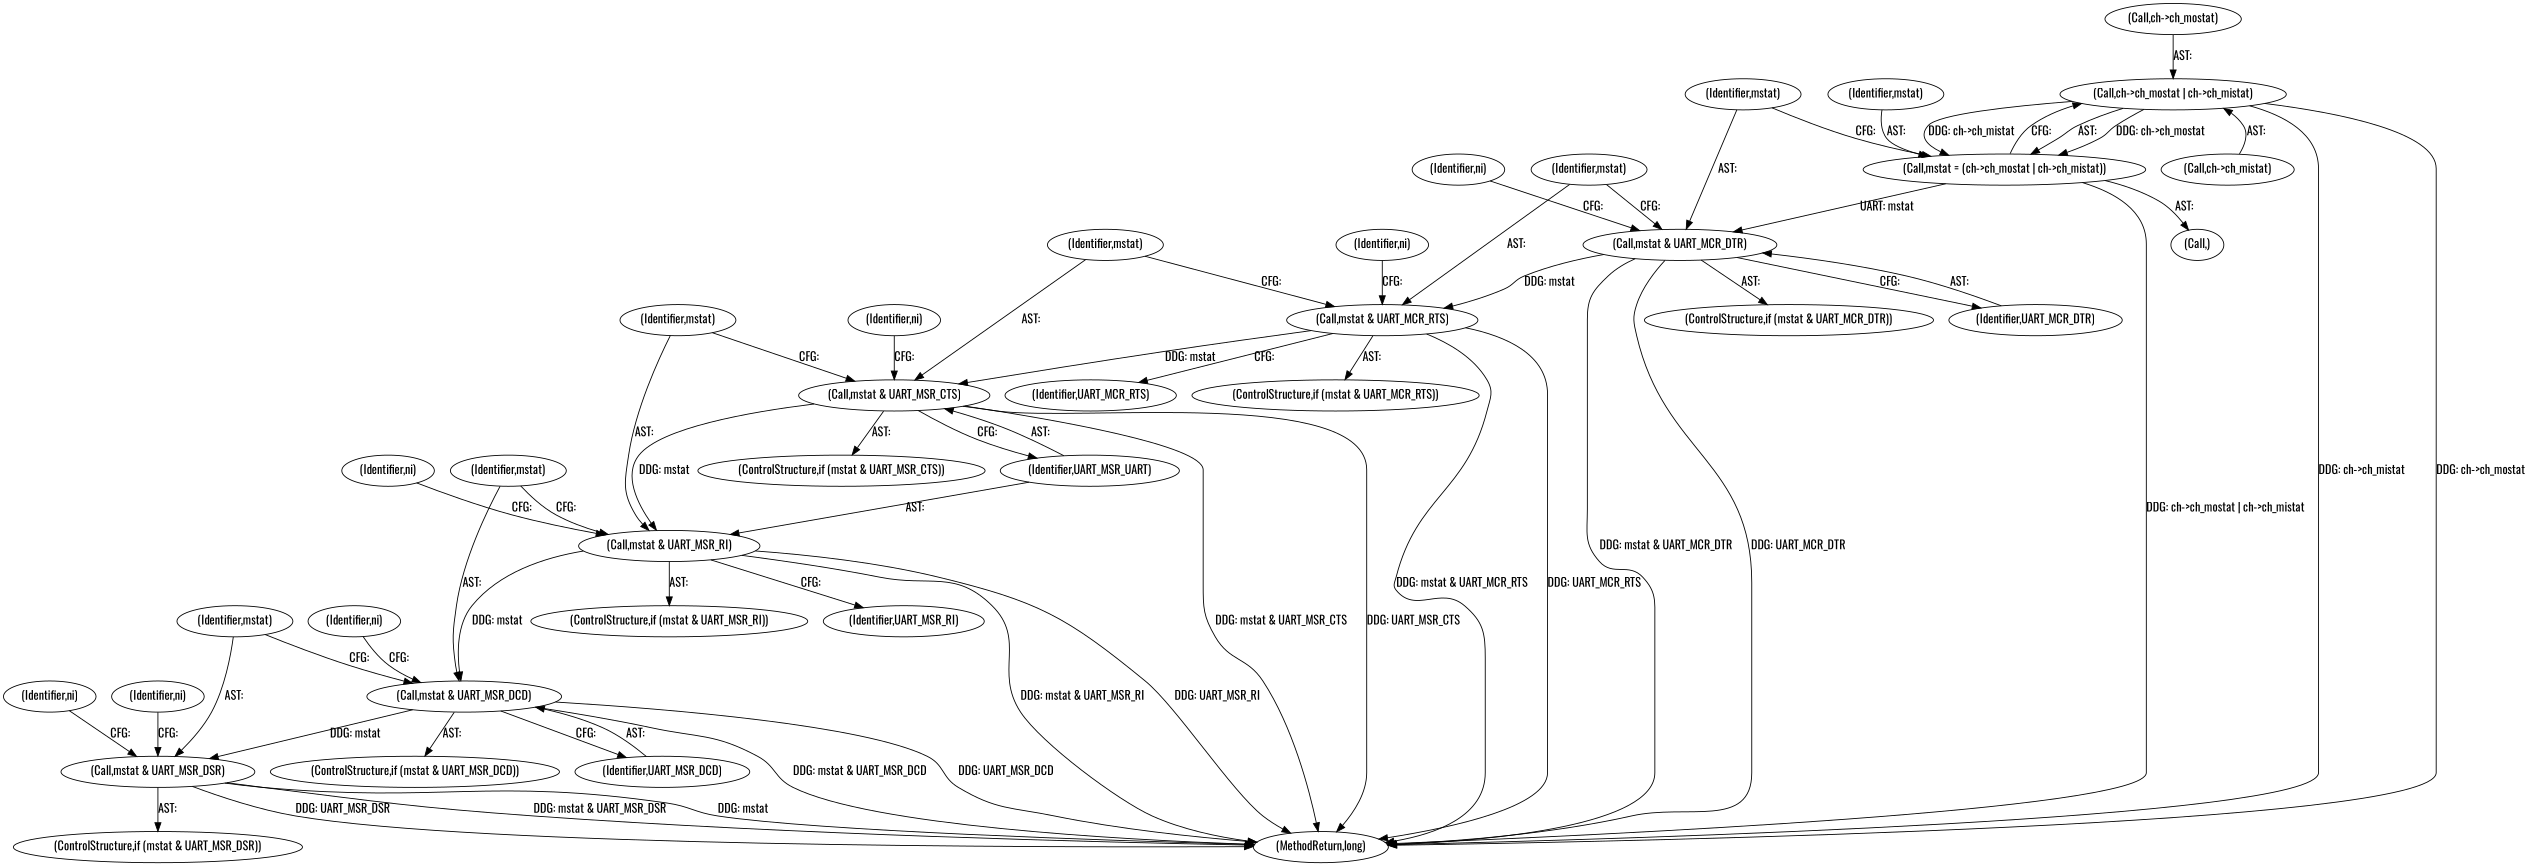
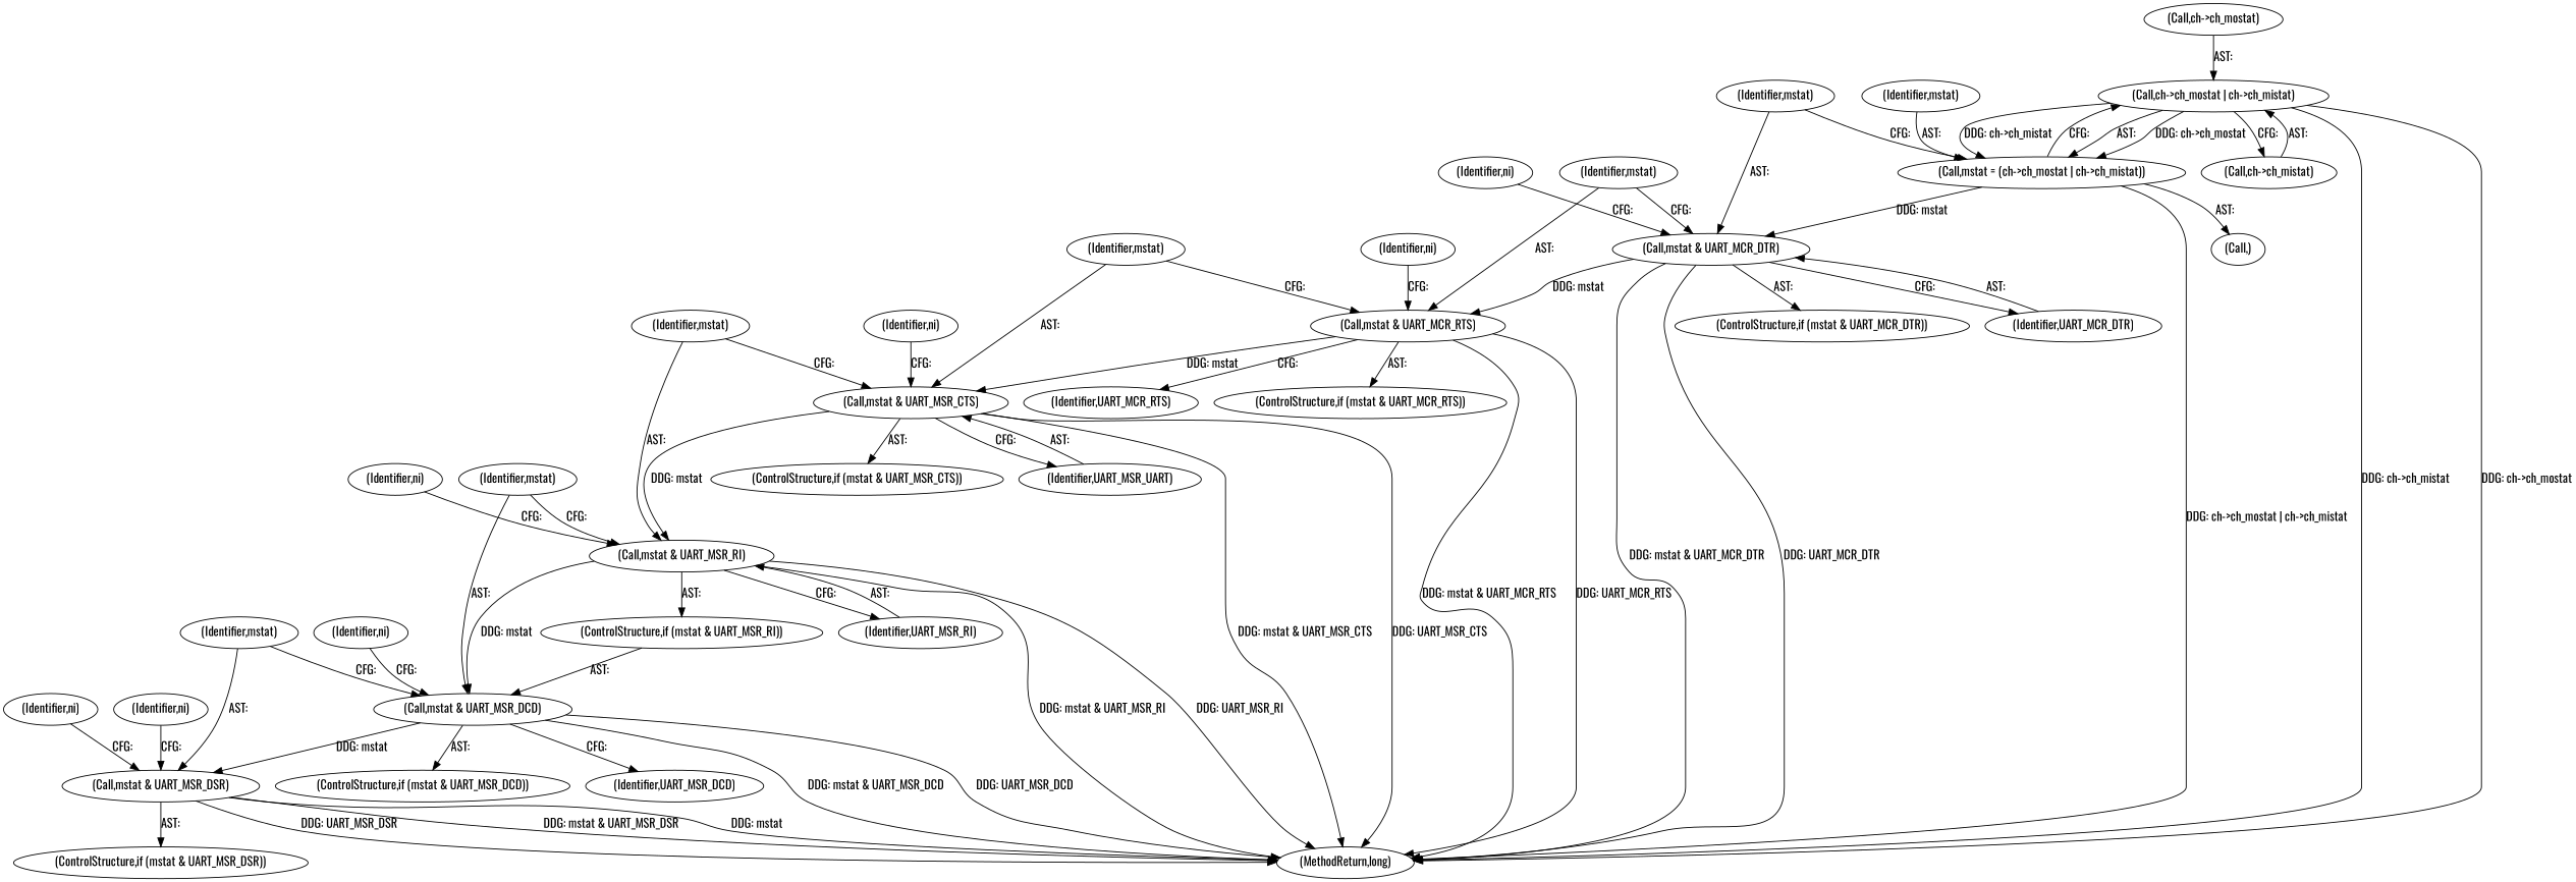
  digraph {
    fontname=Oswald
    node [fontname=Oswald]
    edge [fontname=Oswald]
    n1 [label="(Call,ch->ch_mostat | ch->ch_mistat)"]
    n2 [label="(Call,mstat = (ch->ch_mostat | ch->ch_mistat))"]
    n3 [label="(MethodReturn,long)"]
    n4 [label="(Call,ch->ch_mistat)"]
    n5 [label="(Call,mstat & UART_MCR_DTR)"]
    n6 [label="(Call,)"]
    n7 [label="(Call,mstat & UART_MCR_RTS)"]
    n8 [label="(ControlStructure,if (mstat & UART_MCR_DTR))"]
    n9 [label="(Identifier,UART_MCR_DTR)"]
    n10 [label="(Call,mstat & UART_MSR_CTS)"]
    n11 [label="(Identifier,UART_MCR_RTS)"]
    n12 [label="(ControlStructure,if (mstat & UART_MCR_RTS))"]
    n13 [label="(Call,mstat & UART_MSR_RI)"]
    n14 [label="(Identifier,UART_MSR_UART)"]
    n15 [label="(ControlStructure,if (mstat & UART_MSR_CTS))"]
    n16 [label="(Call,mstat & UART_MSR_DCD)"]
    n17 [label="(ControlStructure,if (mstat & UART_MSR_RI))"]
    n18 [label="(Identifier,UART_MSR_RI)"]
    n19 [label="(Call,mstat & UART_MSR_DSR)"]
    n20 [label="(ControlStructure,if (mstat & UART_MSR_DCD))"]
    n21 [label="(Identifier,UART_MSR_DCD)"]
    n22 [label="(ControlStructure,if (mstat & UART_MSR_DSR))"]
    n23 [label="(Identifier,ni)"]
    n24 [label="(Identifier,ni)"]
    n25 [label="(Identifier,ni)"]
    n26 [label="(Identifier,ni)"]
    n27 [label="(Identifier,mstat)"]
    n28 [label="(Identifier,ni)"]
    n29 [label="(Identifier,mstat)"]
    n30 [label="(Identifier,mstat)"]
    n31 [label="(Identifier,ni)"]
    n32 [label="(Identifier,mstat)"]
    n33 [label="(Identifier,ni)"]
    n34 [label="(Identifier,mstat)"]
    n35 [label="(Identifier,mstat)"]
    n36 [label="(Call,ch->ch_mostat)"]
    n37 [label="(Identifier,mstat)"]
    n1 -> n2 [label="AST: "]
    n1 -> n2 [label="DDG: ch->ch_mostat"]
    n1 -> n2 [label="DDG: ch->ch_mistat"]
    n1 -> n3 [label="DDG: ch->ch_mistat"]
    n1 -> n3 [label="DDG: ch->ch_mostat"]
+   n1 -> n4 [label="CFG: "]
    n2 -> n1 [label="CFG: "]
    n2 -> n3 [label="DDG: ch->ch_mostat | ch->ch_mistat"]
-   n2 -> n5 [label="UART: mstat"]
+   n2 -> n5 [label="DDG: mstat"]
    n2 -> n6 [label="AST: "]
    n4 -> n1 [label="AST: "]
    n5 -> n3 [label="DDG: mstat & UART_MCR_DTR"]
    n5 -> n3 [label="DDG: UART_MCR_DTR"]
    n5 -> n7 [label="DDG: mstat"]
    n5 -> n8 [label="AST: "]
    n5 -> n9 [label="CFG: "]
    n7 -> n3 [label="DDG: mstat & UART_MCR_RTS"]
    n7 -> n3 [label="DDG: UART_MCR_RTS"]
    n7 -> n10 [label="DDG: mstat"]
    n7 -> n11 [label="CFG: "]
    n7 -> n12 [label="AST: "]
    n9 -> n5 [label="AST: "]
    n10 -> n3 [label="DDG: mstat & UART_MSR_CTS"]
    n10 -> n3 [label="DDG: UART_MSR_CTS"]
    n10 -> n13 [label="DDG: mstat"]
    n10 -> n14 [label="CFG: "]
    n10 -> n15 [label="AST: "]
    n13 -> n3 [label="DDG: mstat & UART_MSR_RI"]
    n13 -> n3 [label="DDG: UART_MSR_RI"]
    n13 -> n16 [label="DDG: mstat"]
    n13 -> n17 [label="AST: "]
    n13 -> n18 [label="CFG: "]
    n14 -> n10 [label="AST: "]
    n16 -> n3 [label="DDG: mstat & UART_MSR_DCD"]
    n16 -> n3 [label="DDG: UART_MSR_DCD"]
    n16 -> n19 [label="DDG: mstat"]
    n16 -> n20 [label="AST: "]
    n16 -> n21 [label="CFG: "]
-   n14 -> n13 [label="AST: "]
+   n18 -> n13 [label="AST: "]
    n19 -> n3 [label="DDG: mstat & UART_MSR_DSR"]
    n19 -> n3 [label="DDG: mstat"]
    n19 -> n3 [label="DDG: UART_MSR_DSR"]
    n19 -> n22 [label="AST: "]
-   n21 -> n16 [label="AST: "]
+   n17 -> n16 [label="AST: "]
    n23 -> n19 [label="CFG: "]
    n24 -> n16 [label="CFG: "]
    n25 -> n10 [label="CFG: "]
    n26 -> n19 [label="CFG: "]
    n27 -> n13 [label="CFG: "]
    n27 -> n16 [label="AST: "]
    n28 -> n7 [label="CFG: "]
    n29 -> n7 [label="CFG: "]
    n29 -> n10 [label="AST: "]
    n30 -> n16 [label="CFG: "]
    n30 -> n19 [label="AST: "]
    n31 -> n13 [label="CFG: "]
    n32 -> n2 [label="CFG: "]
    n32 -> n5 [label="AST: "]
    n33 -> n5 [label="CFG: "]
    n34 -> n10 [label="CFG: "]
    n34 -> n13 [label="AST: "]
    n35 -> n5 [label="CFG: "]
    n35 -> n7 [label="AST: "]
    n36 -> n1 [label="AST: "]
    n37 -> n2 [label="AST: "]
  }
